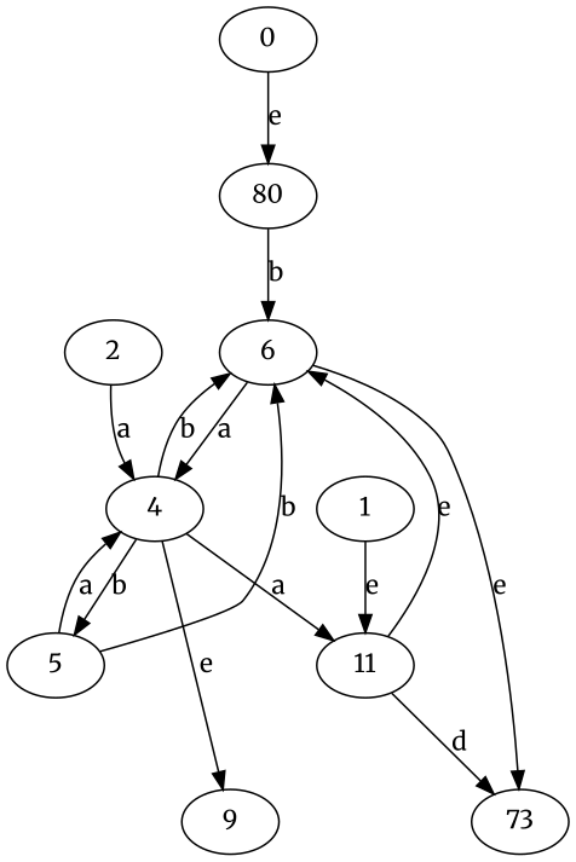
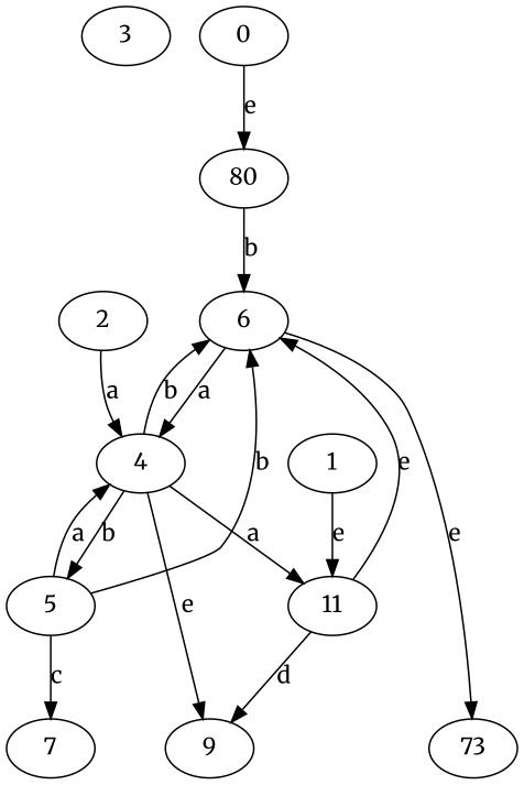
  strict digraph {
    fontname=Merriweather
    node [fontname=Merriweather]
    edge [fontname=Merriweather]
+   3
    n2 [label=80]
    0
    6
    4
    5
    9
    11
+   7
    n10 [label=73]
    1
    2
    n2 -> 6 [label=b]
    0 -> n2 [label=e]
    6 -> 4 [label=a]
    6 -> n10 [label=e]
    4 -> 6 [label=b]
    4 -> 5 [label=b]
    4 -> 9 [label=e]
    4 -> 11 [label=a]
    5 -> 6 [label=b]
    5 -> 4 [label=a]
+   5 -> 7 [label=c]
    11 -> 6 [label=e]
-   11 -> n10 [label=d]
+   11 -> 9 [label=d]
    1 -> 11 [label=e]
    2 -> 4 [label=a]
  }
